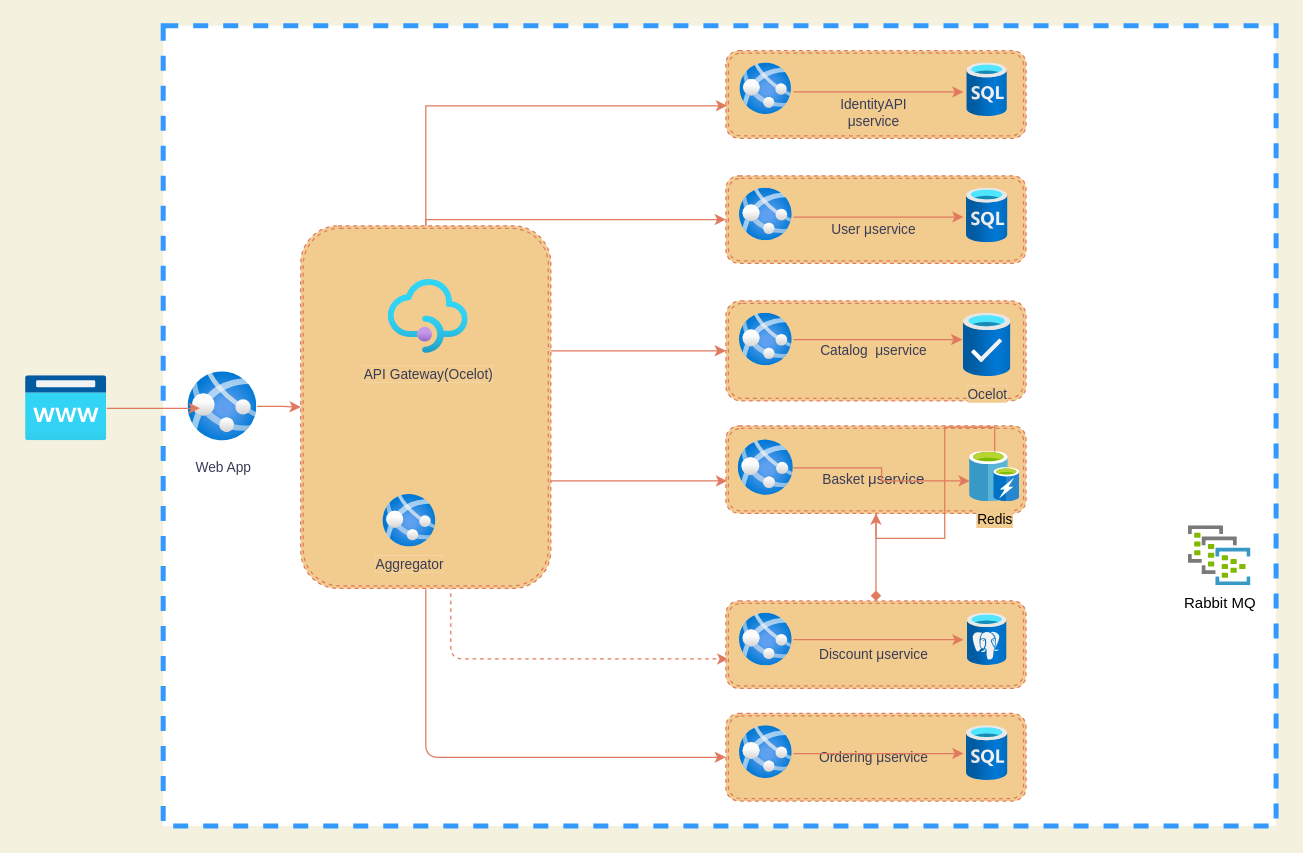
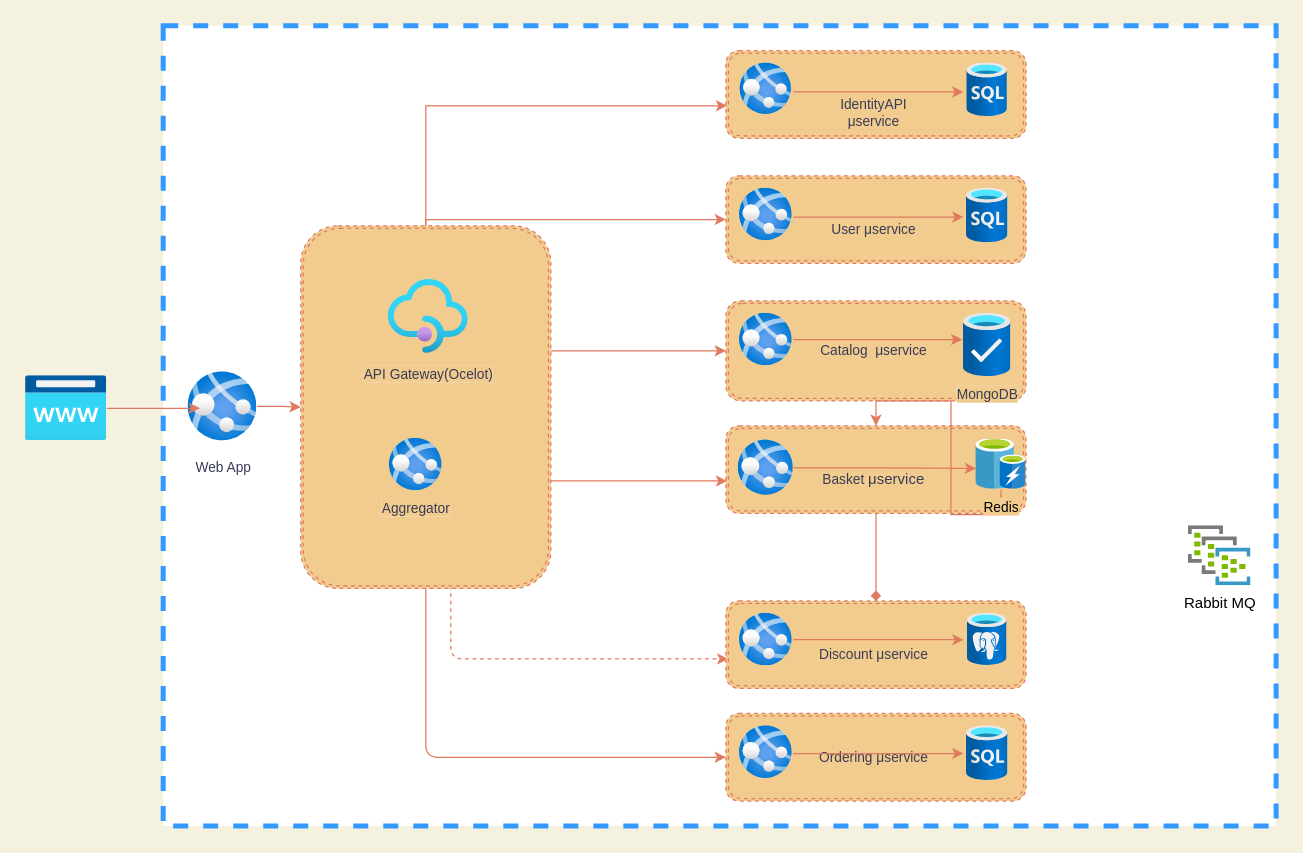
  <mxCell id="0" />
  <mxCell id="1" parent="0" />
  <mxCell id="2" value="" style="rounded=0;whiteSpace=wrap;html=1;dashed=1;sketch=0;strokeWidth=4;strokeColor=#3399FF;" parent="1" vertex="1"><mxGeometry x="130" y="20" width="890" height="640" as="geometry" /></mxCell>
  <mxCell id="3" value="" style="edgeStyle=orthogonalEdgeStyle;rounded=0;orthogonalLoop=1;jettySize=auto;html=1;strokeColor=#E07A5F;" parent="1" source="4" target="35" edge="1"><mxGeometry relative="1" as="geometry" /></mxCell>
  <mxCell id="4" value="&lt;font style=&quot;font-size: 11px&quot;&gt;Web App&lt;/font&gt;" style="aspect=fixed;html=1;points=[];align=center;image;fontSize=12;image=img/lib/azure2/app_services/App_Services.svg;rounded=0;sketch=0;fontColor=#393C56;strokeColor=#E07A5F;fillColor=#F2CC8F;" parent="1" vertex="1"><mxGeometry x="150" y="290" width="55" height="69" as="geometry" /></mxCell>
  <mxCell id="5" style="edgeStyle=orthogonalEdgeStyle;curved=0;rounded=1;sketch=0;orthogonalLoop=1;jettySize=auto;html=1;entryX=0.008;entryY=0.663;entryDx=0;entryDy=0;entryPerimeter=0;fontColor=#393C56;strokeColor=#E07A5F;fillColor=#F2CC8F;dashed=1;" parent="1" source="40" target="14" edge="1"><mxGeometry relative="1" as="geometry"><Array as="points"><mxPoint x="342" y="286" /><mxPoint x="360" y="286" /><mxPoint x="360" y="526" /></Array></mxGeometry></mxCell>
  <mxCell id="6" style="edgeStyle=orthogonalEdgeStyle;curved=0;rounded=1;sketch=0;orthogonalLoop=1;jettySize=auto;html=1;entryX=0;entryY=0.5;entryDx=0;entryDy=0;fontColor=#393C56;strokeColor=#E07A5F;fillColor=#F2CC8F;" parent="1" source="35" target="18" edge="1"><mxGeometry relative="1" as="geometry"><Array as="points"><mxPoint x="340" y="605" /></Array></mxGeometry></mxCell>
  <mxCell id="7" value="&lt;font style=&quot;font-size: 11px&quot;&gt;&lt;br&gt;&lt;br&gt;IdentityAPI&amp;nbsp;&lt;br&gt;μservice&amp;nbsp;&lt;/font&gt;" style="shape=ext;double=1;rounded=1;whiteSpace=wrap;html=1;sketch=0;fontColor=#393C56;strokeColor=#E07A5F;fillColor=#F2CC8F;dashed=1;" parent="1" vertex="1"><mxGeometry x="580" y="40" width="240" height="70" as="geometry" /></mxCell>
  <mxCell id="8" style="edgeStyle=orthogonalEdgeStyle;curved=0;rounded=1;sketch=0;orthogonalLoop=1;jettySize=auto;html=1;fontColor=#393C56;strokeColor=#E07A5F;fillColor=#F2CC8F;" parent="1" source="9" target="10" edge="1"><mxGeometry relative="1" as="geometry"><Array as="points"><mxPoint x="670" y="73" /><mxPoint x="670" y="73" /></Array></mxGeometry></mxCell>
  <mxCell id="9" value="" style="aspect=fixed;html=1;points=[];align=center;image;fontSize=12;image=img/lib/azure2/app_services/App_Services.svg;rounded=0;sketch=0;fontColor=#393C56;strokeColor=#E07A5F;fillColor=#F2CC8F;" parent="1" vertex="1"><mxGeometry x="590" y="50" width="44" height="41" as="geometry" /></mxCell>
  <mxCell id="10" value="" style="aspect=fixed;html=1;points=[];align=center;image;fontSize=12;image=img/lib/azure2/databases/SQL_Database.svg;rounded=0;dashed=1;sketch=0;fontColor=#393C56;strokeColor=#E07A5F;fillColor=#F2CC8F;" parent="1" vertex="1"><mxGeometry x="770" y="50" width="38" height="42.67" as="geometry" /></mxCell>
  <mxCell id="11" value="&lt;font style=&quot;line-height: 120% ; font-size: 11px&quot;&gt;Catalog&amp;nbsp; μservice&amp;nbsp;&lt;/font&gt;" style="shape=ext;double=1;rounded=1;whiteSpace=wrap;html=1;sketch=0;fontColor=#393C56;strokeColor=#E07A5F;fillColor=#F2CC8F;dashed=1;align=center;" parent="1" vertex="1"><mxGeometry x="580" y="240" width="240" height="80" as="geometry" /></mxCell>
  <mxCell id="12" style="edgeStyle=orthogonalEdgeStyle;curved=0;rounded=1;sketch=0;orthogonalLoop=1;jettySize=auto;html=1;entryX=-0.026;entryY=0.414;entryDx=0;entryDy=0;entryPerimeter=0;fontColor=#393C56;strokeColor=#E07A5F;fillColor=#F2CC8F;" parent="1" source="13" target="30" edge="1"><mxGeometry relative="1" as="geometry" /></mxCell>
  <mxCell id="13" value="" style="aspect=fixed;html=1;points=[];align=center;image;fontSize=12;image=img/lib/azure2/app_services/App_Services.svg;rounded=0;sketch=0;fontColor=#393C56;strokeColor=#E07A5F;fillColor=#F2CC8F;" parent="1" vertex="1"><mxGeometry x="590" y="250" width="44" height="42" as="geometry" /></mxCell>
  <mxCell id="14" value="&lt;font style=&quot;font-size: 11px&quot;&gt;&lt;br&gt;Discount μservice&amp;nbsp;&lt;/font&gt;" style="shape=ext;double=1;rounded=1;whiteSpace=wrap;html=1;sketch=0;fontColor=#393C56;strokeColor=#E07A5F;fillColor=#F2CC8F;dashed=1;" parent="1" vertex="1"><mxGeometry x="580" y="480" width="240" height="70" as="geometry" /></mxCell>
  <mxCell id="15" style="edgeStyle=orthogonalEdgeStyle;curved=0;rounded=1;sketch=0;orthogonalLoop=1;jettySize=auto;html=1;fontColor=#393C56;strokeColor=#E07A5F;fillColor=#F2CC8F;" parent="1" source="16" target="17" edge="1"><mxGeometry relative="1" as="geometry"><Array as="points"><mxPoint x="660" y="511" /><mxPoint x="660" y="511" /></Array></mxGeometry></mxCell>
  <mxCell id="16" value="" style="aspect=fixed;html=1;points=[];align=center;image;fontSize=12;image=img/lib/azure2/app_services/App_Services.svg;rounded=0;sketch=0;fontColor=#393C56;strokeColor=#E07A5F;fillColor=#F2CC8F;" parent="1" vertex="1"><mxGeometry x="590" y="490" width="44" height="42" as="geometry" /></mxCell>
  <mxCell id="17" value="" style="aspect=fixed;html=1;points=[];align=center;image;fontSize=12;image=img/lib/azure2/databases/Azure_Database_PostgreSQL_Server.svg;rounded=0;sketch=0;fontColor=#393C56;strokeColor=#000000;fillColor=#F2CC8F;" parent="1" vertex="1"><mxGeometry x="770" y="490" width="38" height="41.67" as="geometry" /></mxCell>
  <mxCell id="18" value="&lt;font style=&quot;font-size: 11px&quot;&gt;Ordering&amp;nbsp;μservice&amp;nbsp;&lt;/font&gt;" style="shape=ext;double=1;rounded=1;whiteSpace=wrap;html=1;sketch=0;fontColor=#393C56;strokeColor=#E07A5F;fillColor=#F2CC8F;dashed=1;" parent="1" vertex="1"><mxGeometry x="580" y="570" width="240" height="70" as="geometry" /></mxCell>
  <mxCell id="19" style="edgeStyle=orthogonalEdgeStyle;curved=0;rounded=1;sketch=0;orthogonalLoop=1;jettySize=auto;html=1;fontColor=#393C56;strokeColor=#E07A5F;fillColor=#F2CC8F;" parent="1" source="20" target="21" edge="1"><mxGeometry relative="1" as="geometry"><Array as="points"><mxPoint x="640" y="602" /><mxPoint x="640" y="602" /></Array></mxGeometry></mxCell>
  <mxCell id="20" value="" style="aspect=fixed;html=1;points=[];align=center;image;fontSize=12;image=img/lib/azure2/app_services/App_Services.svg;rounded=0;sketch=0;fontColor=#393C56;strokeColor=#E07A5F;fillColor=#F2CC8F;" parent="1" vertex="1"><mxGeometry x="590" y="580" width="44" height="42" as="geometry" /></mxCell>
  <mxCell id="21" value="" style="aspect=fixed;html=1;points=[];align=center;image;fontSize=12;image=img/lib/azure2/databases/SQL_Database.svg;rounded=0;dashed=1;sketch=0;fontColor=#393C56;strokeColor=#E07A5F;fillColor=#F2CC8F;" parent="1" vertex="1"><mxGeometry x="770" y="580" width="38" height="43.67" as="geometry" /></mxCell>
  <mxCell id="22" value="&lt;font style=&quot;font-size: 11px&quot;&gt;&lt;br&gt;User&amp;nbsp;μservice&amp;nbsp;&lt;/font&gt;" style="shape=ext;double=1;rounded=1;whiteSpace=wrap;html=1;sketch=0;fontColor=#393C56;strokeColor=#E07A5F;fillColor=#F2CC8F;dashed=1;" parent="1" vertex="1"><mxGeometry x="580" y="140" width="240" height="70" as="geometry" /></mxCell>
  <mxCell id="23" style="edgeStyle=orthogonalEdgeStyle;curved=0;rounded=1;sketch=0;orthogonalLoop=1;jettySize=auto;html=1;fontColor=#393C56;strokeColor=#E07A5F;fillColor=#F2CC8F;" parent="1" source="24" target="25" edge="1"><mxGeometry relative="1" as="geometry"><Array as="points"><mxPoint x="670" y="173" /><mxPoint x="670" y="173" /></Array></mxGeometry></mxCell>
  <mxCell id="24" value="" style="aspect=fixed;html=1;points=[];align=center;image;fontSize=12;image=img/lib/azure2/app_services/App_Services.svg;rounded=0;sketch=0;fontColor=#393C56;strokeColor=#E07A5F;fillColor=#F2CC8F;" parent="1" vertex="1"><mxGeometry x="590" y="150" width="44" height="42" as="geometry" /></mxCell>
  <mxCell id="25" value="" style="aspect=fixed;html=1;points=[];align=center;image;fontSize=12;image=img/lib/azure2/databases/SQL_Database.svg;rounded=0;dashed=1;sketch=0;fontColor=#393C56;strokeColor=#E07A5F;fillColor=#F2CC8F;" parent="1" vertex="1"><mxGeometry x="770" y="150" width="38" height="43.67" as="geometry" /></mxCell>
  <mxCell id="26" style="edgeStyle=orthogonalEdgeStyle;rounded=0;orthogonalLoop=1;jettySize=auto;html=1;strokeColor=#E07A5F;endArrow=diamond;" edge="1" parent="1" source="27" target="14"><mxGeometry relative="1" as="geometry" /></mxCell>
  <mxCell id="27" value="&lt;font style=&quot;font-size: 11px&quot;&gt;&lt;br&gt;Basket&amp;nbsp;&lt;span style=&quot;font-size: 12px&quot;&gt;μservice&amp;nbsp;&lt;/span&gt;&lt;br&gt;&lt;/font&gt;" style="shape=ext;double=1;rounded=1;whiteSpace=wrap;html=1;sketch=0;fontColor=#393C56;strokeColor=#E07A5F;fillColor=#F2CC8F;dashed=1;" parent="1" vertex="1"><mxGeometry x="580" y="340" width="240" height="70" as="geometry" /></mxCell>
  <mxCell id="28" value="" style="edgeStyle=orthogonalEdgeStyle;rounded=0;orthogonalLoop=1;jettySize=auto;html=1;strokeColor=#E07A5F;entryX=0;entryY=0.575;entryDx=0;entryDy=0;entryPerimeter=0;" parent="1" source="29" target="39" edge="1"><mxGeometry relative="1" as="geometry" /></mxCell>
  <mxCell id="29" value="" style="aspect=fixed;html=1;points=[];align=center;image;fontSize=12;image=img/lib/azure2/app_services/App_Services.svg;rounded=0;sketch=0;fontColor=#393C56;strokeColor=#E07A5F;fillColor=#F2CC8F;" parent="1" vertex="1"><mxGeometry x="590" y="350" width="44" height="47" as="geometry" /></mxCell>
- <mxCell id="30" value="&lt;span style=&quot;background-color: rgb(242 , 204 , 143)&quot;&gt;&lt;font style=&quot;font-size: 11px&quot;&gt;Ocelot&lt;/font&gt;&lt;/span&gt;" style="aspect=fixed;html=1;points=[];align=center;image;fontSize=12;image=img/lib/azure2/general/Production_Ready_Database.svg;rounded=0;dashed=1;sketch=0;fontColor=#393C56;strokeColor=#3399FF;strokeWidth=4;fillColor=#F2CC8F;gradientColor=#ffffff;" parent="1" vertex="1"><mxGeometry x="770" y="250" width="38" height="50.67" as="geometry" /></mxCell>
+ <mxCell id="30" value="&lt;span style=&quot;background-color: rgb(242 , 204 , 143)&quot;&gt;&lt;font style=&quot;font-size: 11px&quot;&gt;MongoDB&lt;/font&gt;&lt;/span&gt;" style="aspect=fixed;html=1;points=[];align=center;image;fontSize=12;image=img/lib/azure2/general/Production_Ready_Database.svg;rounded=0;dashed=1;sketch=0;fontColor=#393C56;strokeColor=#3399FF;strokeWidth=4;fillColor=#F2CC8F;gradientColor=#ffffff;" parent="1" vertex="1"><mxGeometry x="770" y="250" width="38" height="50.67" as="geometry" /></mxCell>
  <mxCell id="31" style="edgeStyle=orthogonalEdgeStyle;rounded=0;orthogonalLoop=1;jettySize=auto;html=1;strokeColor=#E07A5F;" parent="1" source="35" target="22" edge="1"><mxGeometry relative="1" as="geometry"><Array as="points"><mxPoint x="340" y="175" /></Array></mxGeometry></mxCell>
  <mxCell id="32" style="edgeStyle=orthogonalEdgeStyle;rounded=0;orthogonalLoop=1;jettySize=auto;html=1;entryX=0.004;entryY=0.629;entryDx=0;entryDy=0;entryPerimeter=0;strokeColor=#E07A5F;" parent="1" source="35" target="27" edge="1"><mxGeometry relative="1" as="geometry"><Array as="points"><mxPoint x="520" y="384" /><mxPoint x="520" y="384" /></Array></mxGeometry></mxCell>
  <mxCell id="33" style="edgeStyle=orthogonalEdgeStyle;rounded=0;orthogonalLoop=1;jettySize=auto;html=1;entryX=0.004;entryY=0.629;entryDx=0;entryDy=0;entryPerimeter=0;strokeColor=#E07A5F;" parent="1" source="35" target="7" edge="1"><mxGeometry relative="1" as="geometry"><Array as="points"><mxPoint x="340" y="84" /></Array></mxGeometry></mxCell>
  <mxCell id="34" style="edgeStyle=orthogonalEdgeStyle;rounded=0;orthogonalLoop=1;jettySize=auto;html=1;entryX=0;entryY=0.5;entryDx=0;entryDy=0;strokeColor=#E07A5F;" parent="1" source="35" target="11" edge="1"><mxGeometry relative="1" as="geometry"><Array as="points"><mxPoint x="540" y="280" /><mxPoint x="540" y="280" /></Array></mxGeometry></mxCell>
  <mxCell id="35" value="" style="shape=ext;double=1;rounded=1;whiteSpace=wrap;html=1;sketch=0;fontColor=#393C56;strokeColor=#E07A5F;fillColor=#F2CC8F;dashed=1;align=center;" parent="1" vertex="1"><mxGeometry x="240" y="180" width="200" height="290" as="geometry" /></mxCell>
  <mxCell id="36" style="edgeStyle=orthogonalEdgeStyle;curved=0;rounded=1;sketch=0;orthogonalLoop=1;jettySize=auto;html=1;entryX=0.033;entryY=0.478;entryDx=0;entryDy=0;entryPerimeter=0;fontColor=#393C56;strokeColor=#E07A5F;fillColor=#F2CC8F;" parent="1" source="37" target="2" edge="1"><mxGeometry relative="1" as="geometry" /></mxCell>
  <mxCell id="37" value="" style="aspect=fixed;html=1;points=[];align=center;image;fontSize=12;image=img/lib/azure2/app_services/App_Service_Domains.svg;rounded=0;dashed=1;sketch=0;fontColor=#393C56;strokeColor=#3399FF;strokeWidth=4;fillColor=#F2CC8F;gradientColor=#ffffff;" parent="1" vertex="1"><mxGeometry x="20" y="300" width="65" height="52" as="geometry" /></mxCell>
  <mxCell id="38" style="edgeStyle=orthogonalEdgeStyle;rounded=0;orthogonalLoop=1;jettySize=auto;html=1;strokeColor=#E07A5F;" edge="1" parent="1" source="39" target="27"><mxGeometry relative="1" as="geometry" /></mxCell>
- <mxCell id="39" value="&lt;span style=&quot;background-color: rgb(242 , 204 , 143)&quot;&gt;&lt;font style=&quot;font-size: 11px&quot;&gt;Redis&lt;/font&gt;&lt;/span&gt;" style="sketch=0;aspect=fixed;html=1;points=[];align=center;image;fontSize=12;image=img/lib/mscae/Cache_including_Redis.svg;labelBackgroundColor=#FFB570;" parent="1" vertex="1"><mxGeometry x="775" y="361" width="40" height="40" as="geometry" /></mxCell>
+ <mxCell id="39" value="&lt;span style=&quot;background-color: rgb(242 , 204 , 143)&quot;&gt;&lt;font style=&quot;font-size: 11px&quot;&gt;Redis&lt;/font&gt;&lt;/span&gt;" style="sketch=0;aspect=fixed;html=1;points=[];align=center;image;fontSize=12;image=img/lib/mscae/Cache_including_Redis.svg;labelBackgroundColor=#FFB570;" parent="1" vertex="1"><mxGeometry x="780" y="351" width="40" height="40" as="geometry" /></mxCell>
  <mxCell id="40" value="&lt;span style=&quot;background-color: rgb(242 , 204 , 143)&quot;&gt;&lt;font style=&quot;font-size: 11px&quot;&gt;API Gateway(Ocelot)&lt;/font&gt;&lt;/span&gt;" style="aspect=fixed;html=1;points=[];align=center;image;fontSize=12;image=img/lib/azure2/integration/API_Management_Services.svg;rounded=0;sketch=0;fontColor=#393C56;strokeColor=#E07A5F;fillColor=#F2CC8F;" parent="1" vertex="1"><mxGeometry x="310" y="220" width="64" height="65" as="geometry" /></mxCell>
- <mxCell id="41" value="&lt;span style=&quot;background-color: rgb(242 , 204 , 143)&quot;&gt;&lt;font style=&quot;font-size: 11px&quot;&gt;Aggregator&lt;/font&gt;&lt;/span&gt;" style="aspect=fixed;html=1;points=[];align=center;image;fontSize=12;image=img/lib/azure2/app_services/App_Services.svg;rounded=0;sketch=0;fontColor=#393C56;strokeColor=#E07A5F;fillColor=#F2CC8F;" parent="1" vertex="1"><mxGeometry x="305" y="395" width="44" height="42" as="geometry" /></mxCell>
+ <mxCell id="41" value="&lt;span style=&quot;background-color: rgb(242 , 204 , 143)&quot;&gt;&lt;font style=&quot;font-size: 11px&quot;&gt;Aggregator&lt;/font&gt;&lt;/span&gt;" style="aspect=fixed;html=1;points=[];align=center;image;fontSize=12;image=img/lib/azure2/app_services/App_Services.svg;rounded=0;sketch=0;fontColor=#393C56;strokeColor=#E07A5F;fillColor=#F2CC8F;" parent="1" vertex="1"><mxGeometry x="310" y="350" width="44" height="42" as="geometry" /></mxCell>
  <mxCell id="42" value="Rabbit MQ" style="sketch=0;aspect=fixed;html=1;points=[];align=center;image;fontSize=12;image=img/lib/mscae/Dedicated_Event_Hub.svg;" vertex="1" parent="1"><mxGeometry x="950" y="420" width="50" height="48" as="geometry" /></mxCell>
